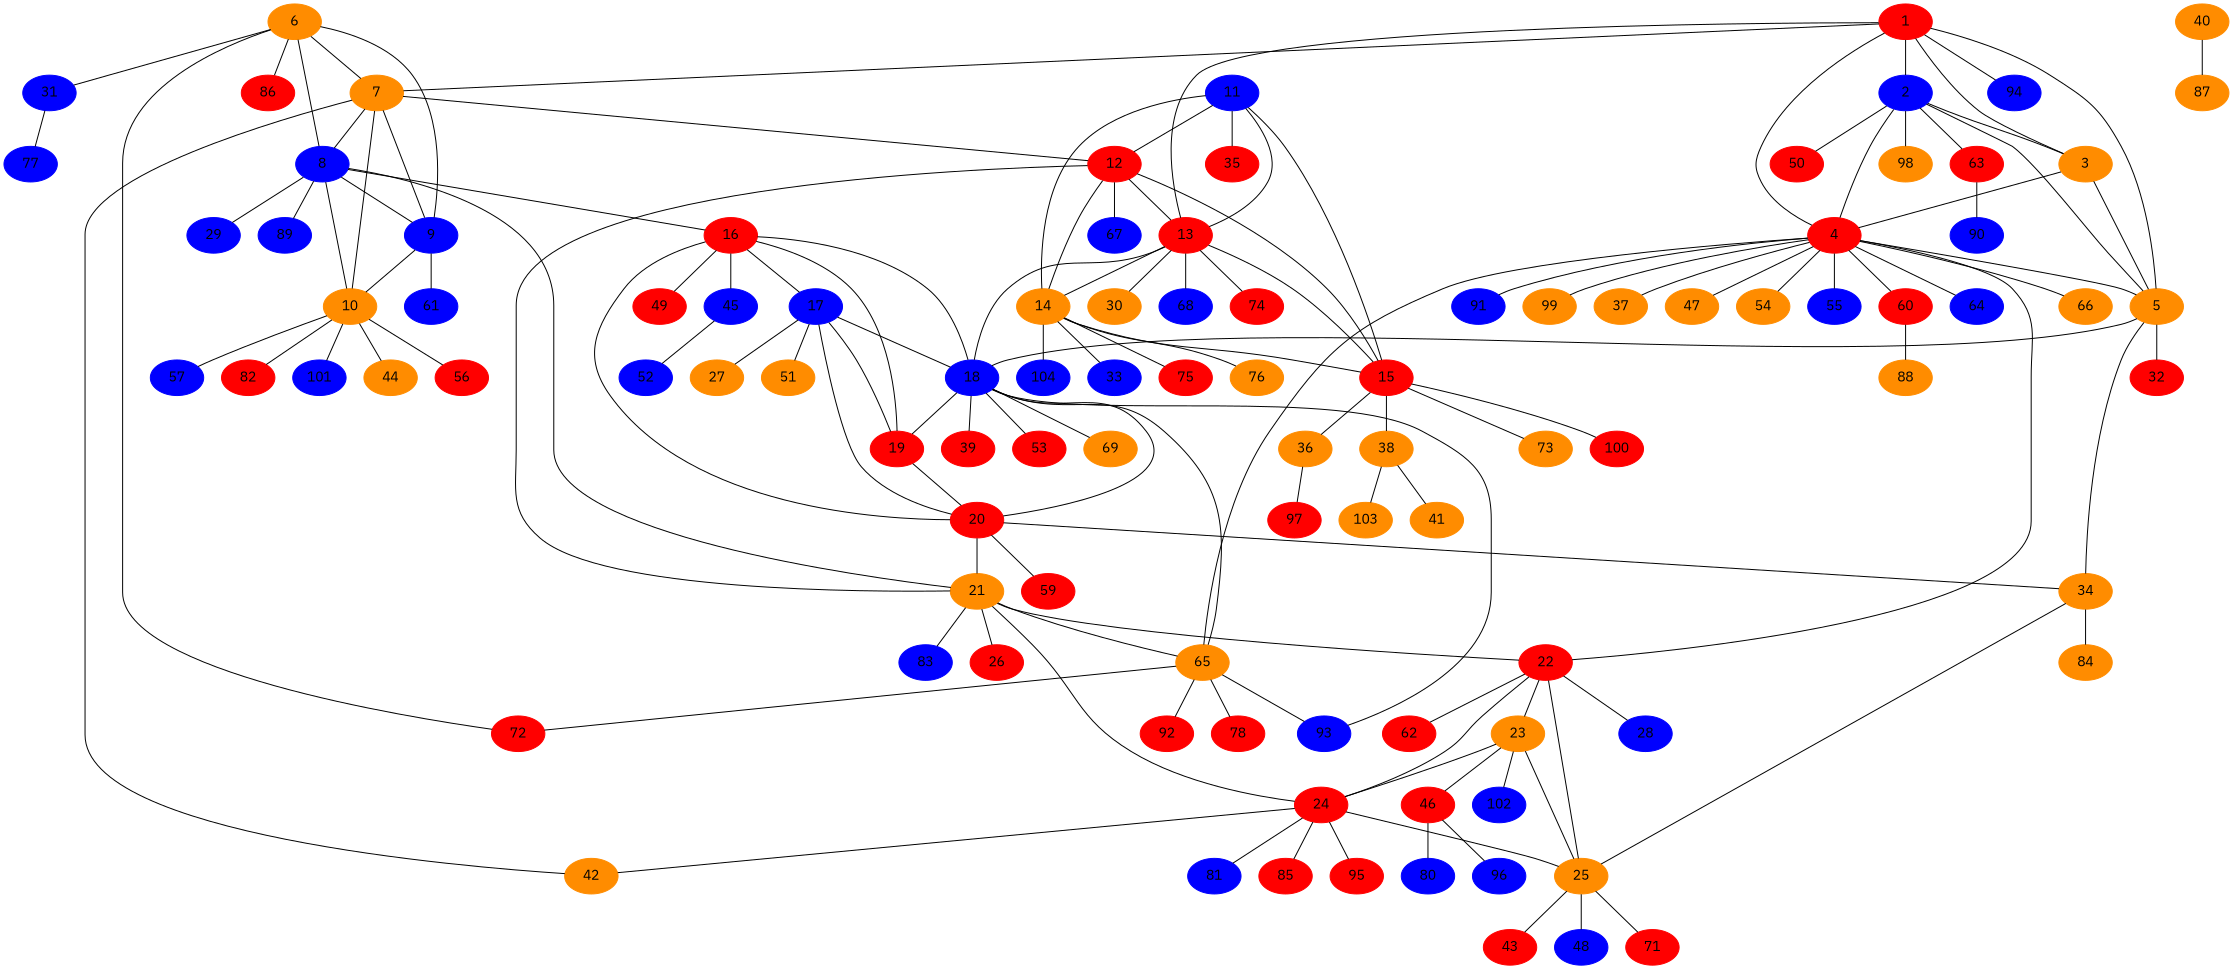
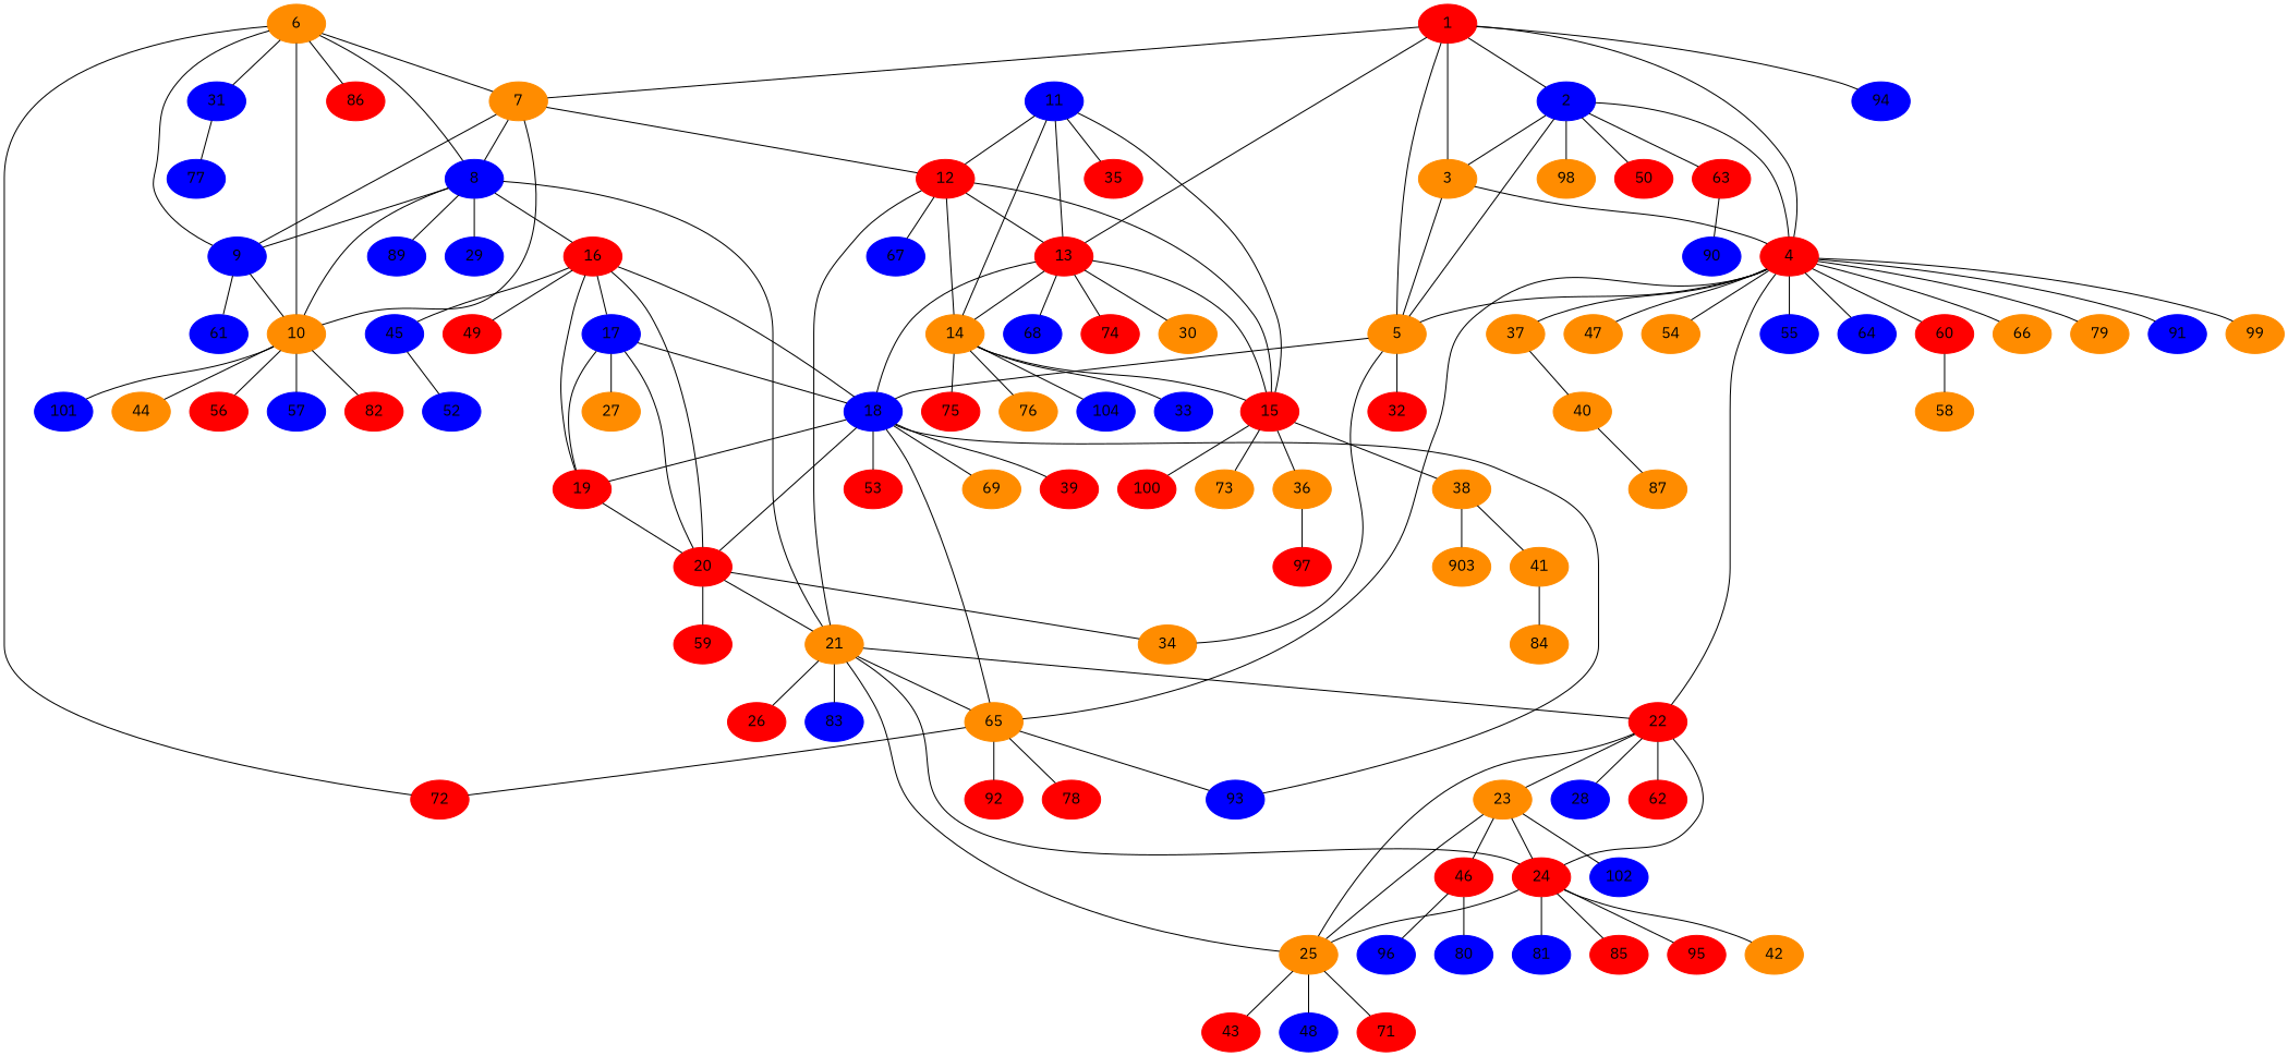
  graph {
    fontname="IBM Plex Sans"
    node [color=red fontname="IBM Plex Sans" style=filled]
    edge [fontname="IBM Plex Sans"]
    2 [color=blue]
    1
    3 [color=darkorange]
    4
    5 [color=darkorange]
    7 [color=darkorange]
    13
    94 [color=blue]
    50
    63
    98 [color=darkorange]
    22
    37 [color=darkorange]
    47 [color=darkorange]
    54 [color=darkorange]
    55 [color=blue]
    60
    64 [color=blue]
    65 [color=darkorange]
    66 [color=darkorange]
+   79 [color=darkorange]
    91 [color=blue]
    99 [color=darkorange]
    18 [color=blue]
    32
    34 [color=darkorange]
    8 [color=blue]
    9 [color=blue]
    10 [color=darkorange]
    12
    42 [color=darkorange]
    14 [color=darkorange]
    15
    30 [color=darkorange]
    68 [color=blue]
    74
    90 [color=blue]
    23 [color=darkorange]
    24
    25 [color=darkorange]
    28 [color=blue]
    62
    40 [color=darkorange]
-   88 [color=darkorange]
+   88 [color=darkorange label=58]
    72
    93 [color=blue]
    78
    92
    19
    20
    39
    53
    69 [color=darkorange]
    6 [color=darkorange]
    31 [color=blue]
    86
    16
    21 [color=darkorange]
    29 [color=blue]
    89 [color=blue]
    61 [color=blue]
    44 [color=darkorange]
    56
    57 [color=blue]
    82
    101 [color=blue]
    77 [color=blue]
    67 [color=blue]
    17 [color=blue]
    45 [color=blue]
    49
    26
    83 [color=blue]
    11 [color=blue]
    35
    33 [color=blue]
    75
    76 [color=darkorange]
    104 [color=blue]
    36 [color=darkorange]
    38 [color=darkorange]
    73 [color=darkorange]
    100
    97
    41 [color=darkorange]
-   103 [color=darkorange]
+   103 [color=darkorange label=903]
    27 [color=darkorange]
-   51 [color=darkorange]
    59
    52 [color=blue]
    46
    102 [color=blue]
    81 [color=blue]
    85
    95
    43
    48 [color=blue]
    71
    80 [color=blue]
    96 [color=blue]
    87 [color=darkorange]
    84 [color=darkorange]
    2 -- 3
    2 -- 4
    2 -- 5
    2 -- 50
    2 -- 63
    2 -- 98
    1 -- 2
    1 -- 3
    1 -- 4
    1 -- 5
    1 -- 7
    1 -- 13
    1 -- 94
    3 -- 4
    3 -- 5
    4 -- 5
    4 -- 22
    4 -- 37
    4 -- 47
    4 -- 54
    4 -- 55
    4 -- 60
    4 -- 64
    4 -- 65
    4 -- 66
+   4 -- 79
    4 -- 91
    4 -- 99
    5 -- 18
    5 -- 32
    5 -- 34
    7 -- 8
    7 -- 9
    7 -- 10
    7 -- 12
-   7 -- 42
    13 -- 18
    13 -- 14
    13 -- 15
    13 -- 30
    13 -- 68
    13 -- 74
    63 -- 90
    22 -- 23
    22 -- 24
    22 -- 25
    22 -- 28
    22 -- 62
+   37 -- 40
    60 -- 88
    65 -- 72
    65 -- 93
    65 -- 78
    65 -- 92
    18 -- 65
    18 -- 93
    18 -- 19
    18 -- 20
    18 -- 39
    18 -- 53
    18 -- 69
    8 -- 9
    8 -- 10
    8 -- 16
    8 -- 21
    8 -- 29
    8 -- 89
    9 -- 10
    9 -- 61
    10 -- 44
    10 -- 56
    10 -- 57
    10 -- 82
    10 -- 101
    12 -- 13
    12 -- 14
    12 -- 15
    12 -- 21
    12 -- 67
    14 -- 15
    14 -- 33
    14 -- 75
    14 -- 76
    14 -- 104
    15 -- 36
    15 -- 38
    15 -- 73
    15 -- 100
    23 -- 24
    23 -- 25
    23 -- 46
    23 -- 102
    24 -- 42
    24 -- 25
    24 -- 81
    24 -- 85
    24 -- 95
    25 -- 43
    25 -- 48
    25 -- 71
    40 -- 87
    19 -- 20
    20 -- 34
    20 -- 21
    20 -- 59
    6 -- 7
    6 -- 8
    6 -- 9
+   6 -- 10
    6 -- 72
    6 -- 31
    6 -- 86
    31 -- 77
    16 -- 18
    16 -- 19
    16 -- 20
    16 -- 17
    16 -- 45
    16 -- 49
    21 -- 22
    21 -- 65
    21 -- 24
-   34 -- 25
+   21 -- 25
    21 -- 26
    21 -- 83
    17 -- 18
    17 -- 19
    17 -- 20
    17 -- 27
-   17 -- 51
    45 -- 52
    11 -- 13
    11 -- 12
    11 -- 14
    11 -- 15
    11 -- 35
    36 -- 97
    38 -- 41
    38 -- 103
-   34 -- 84
+   41 -- 84
    46 -- 80
    46 -- 96
  }
